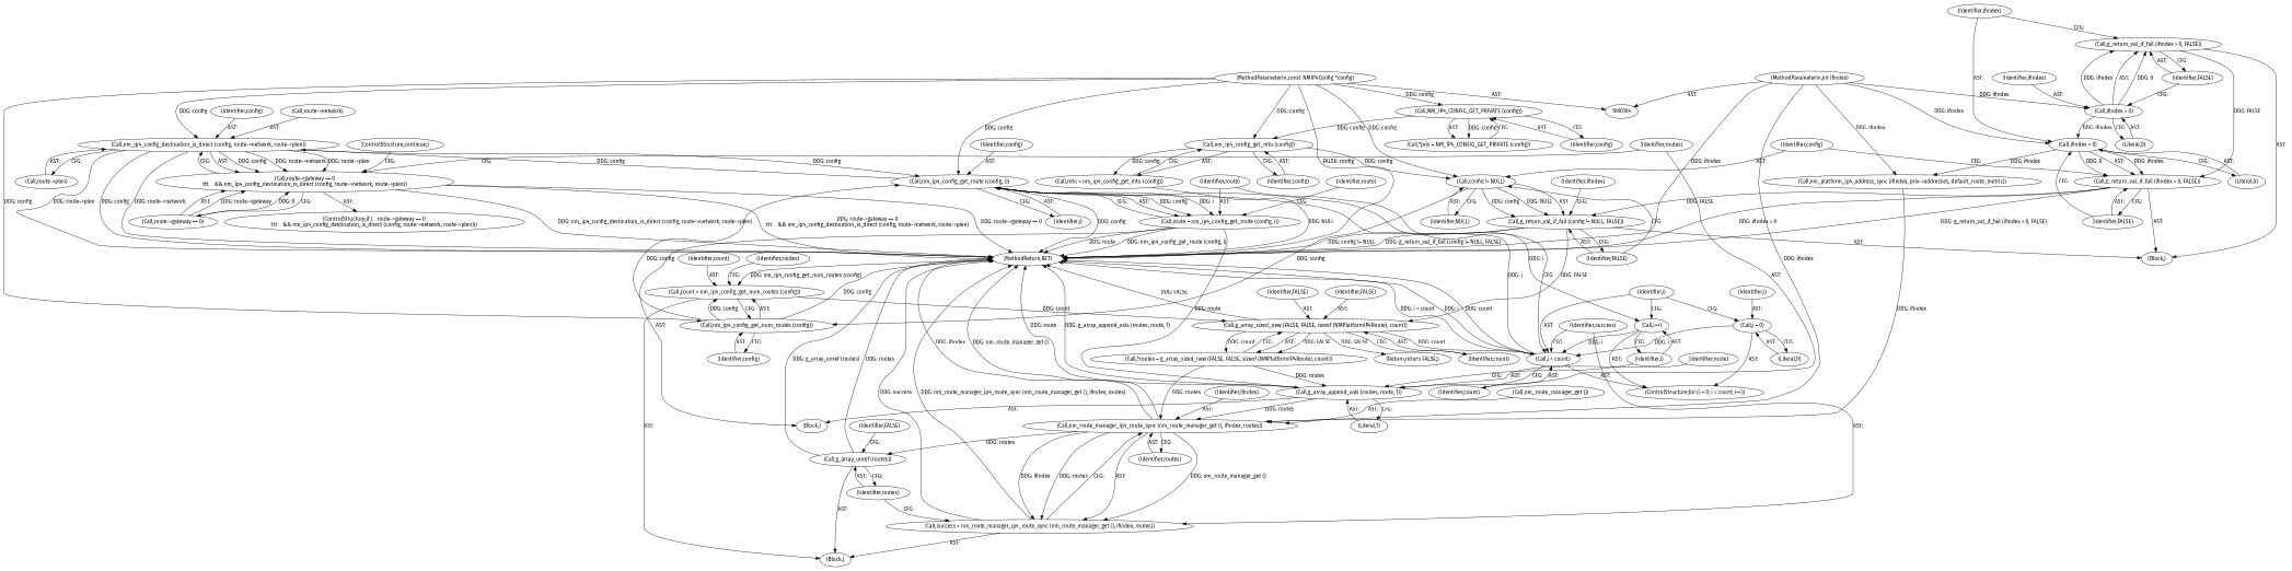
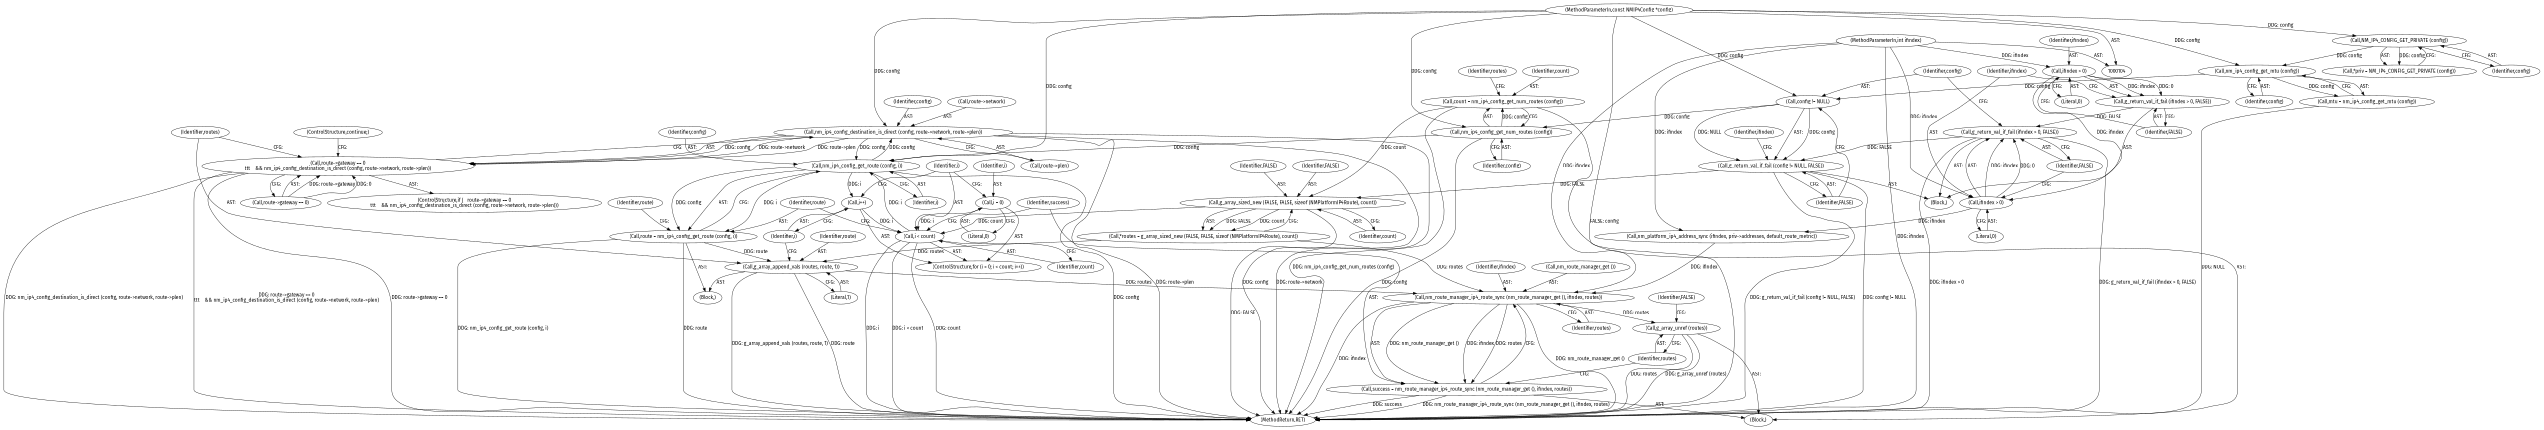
  digraph {
    fontname="Fira Sans"
    node [fontname="Fira Sans"]
    edge [fontname="Fira Sans"]
    n1 [label="(Call,nm_ip4_config_destination_is_direct (config, route->network, route->plen))"]
    n2 [label="(Call,nm_ip4_config_get_route (config, i))"]
    n3 [label="(Call,route->gateway == 0\n\t\t\t    && nm_ip4_config_destination_is_direct (config, route->network, route->plen))"]
    n4 [label="(Call,route->plen)"]
    n5 [label="(MethodReturn,RET)"]
    n6 [label="(Call,i++)"]
    n7 [label="(Call,route = nm_ip4_config_get_route (config, i))"]
    n8 [label="(Identifier,i)"]
    n9 [label="(Call,route->gateway == 0)"]
    n10 [label="(ControlStructure,if (   route->gateway == 0\n\t\t\t    && nm_ip4_config_destination_is_direct (config, route->network, route->plen)))"]
    n11 [label="(Call,i < count)"]
    n12 [label="(ControlStructure,for (i = 0; i < count; i++))"]
    n13 [label="(Identifier,i)"]
    n14 [label="(Call,g_array_append_vals (routes, route, 1))"]
    n15 [label="(Block,)"]
    n16 [label="(MethodParameterIn,const NMIP4Config *config)"]
    n17 [label="(Call,nm_ip4_config_get_num_routes (config))"]
    n18 [label="(Call,config != NULL)"]
    n19 [label="(Call,nm_ip4_config_get_mtu (config))"]
    n20 [label="(Call,NM_IP4_CONFIG_GET_PRIVATE (config))"]
    1000104
    n22 [label="(Call,count = nm_ip4_config_get_num_routes (config))"]
    n23 [label="(Identifier,config)"]
    n24 [label="(Call,g_return_val_if_fail (config != NULL, FALSE))"]
-   n25 [label="(Identifier,NULL)"]
    n26 [label="(Call,mtu = nm_ip4_config_get_mtu (config))"]
    n27 [label="(Identifier,config)"]
    n28 [label="(Call,*priv = NM_IP4_CONFIG_GET_PRIVATE (config))"]
    n29 [label="(Identifier,config)"]
    n30 [label="(Call,g_array_sized_new (FALSE, FALSE, sizeof (NMPlatformIP4Route), count))"]
    n31 [label="(Block,)"]
    n32 [label="(Block,)"]
    n33 [label="(Identifier,FALSE)"]
    n34 [label="(Identifier,count)"]
    n35 [label="(Call,i = 0)"]
    n36 [label="(Literal,0)"]
    n37 [label="(Identifier,count)"]
-   n38 [label="(Return,return FALSE;)"]
    n39 [label="(Call,*routes = g_array_sized_new (FALSE, FALSE, sizeof (NMPlatformIP4Route), count))"]
    n40 [label="(Call,nm_route_manager_ip4_route_sync (nm_route_manager_get (), ifindex, routes))"]
    n41 [label="(Call,g_return_val_if_fail (ifindex > 0, FALSE))"]
    n42 [label="(Identifier,FALSE)"]
    n43 [label="(Call,ifindex > 0)"]
    n44 [label="(Call,nm_platform_ip4_address_sync (ifindex, priv->addresses, default_route_metric))"]
    n45 [label="(Literal,0)"]
    n46 [label="(Call,ifindex > 0)"]
    n47 [label="(Call,g_return_val_if_fail (ifindex > 0, FALSE))"]
    n48 [label="(Literal,0)"]
    n49 [label="(Identifier,FALSE)"]
    n50 [label="(MethodParameterIn,int ifindex)"]
    n51 [label="(Call,success = nm_route_manager_ip4_route_sync (nm_route_manager_get (), ifindex, routes))"]
    n52 [label="(Call,g_array_unref (routes))"]
    n53 [label="(Identifier,routes)"]
    n54 [label="(Literal,1)"]
    n55 [label="(Identifier,routes)"]
    n56 [label="(Identifier,i)"]
    n57 [label="(Identifier,ifindex)"]
    n58 [label="(Identifier,route)"]
    n59 [label="(Identifier,FALSE)"]
    n60 [label="(Identifier,i)"]
    n61 [label="(Identifier,route)"]
    n62 [label="(Identifier,FALSE)"]
    n63 [label="(Identifier,ifindex)"]
    n64 [label="(Identifier,routes)"]
    n65 [label="(Identifier,ifindex)"]
    n66 [label="(Identifier,FALSE)"]
    n67 [label="(Call,nm_route_manager_get ())"]
    n68 [label="(Identifier,config)"]
    n69 [label="(Identifier,ifindex)"]
    n70 [label="(Identifier,route)"]
    n71 [label="(Identifier,config)"]
    n72 [label="(ControlStructure,continue;)"]
    n73 [label="(Identifier,config)"]
    n74 [label="(Call,route->network)"]
    n75 [label="(Identifier,success)"]
    n76 [label="(Identifier,routes)"]
    n77 [label="(Identifier,count)"]
    n1 -> n2 [label="DDG: config"]
    n1 -> n3 [label="AST: "]
    n1 -> n3 [label="DDG: config"]
    n1 -> n3 [label="DDG: route->network"]
    n1 -> n3 [label="DDG: route->plen"]
    n1 -> n4 [label="CFG: "]
    n1 -> n5 [label="DDG: route->plen"]
    n1 -> n5 [label="DDG: config"]
    n1 -> n5 [label="DDG: route->network"]
    n2 -> n1 [label="DDG: config"]
    n2 -> n5 [label="DDG: config"]
    n2 -> n6 [label="DDG: i"]
    n2 -> n7 [label="AST: "]
    n2 -> n7 [label="DDG: config"]
    n2 -> n7 [label="DDG: i"]
    n2 -> n8 [label="CFG: "]
    n3 -> n1 [label="CFG: "]
    n3 -> n5 [label="DDG: nm_ip4_config_destination_is_direct (config, route->network, route->plen)"]
    n3 -> n5 [label="DDG: route->gateway == 0\n\t\t\t    && nm_ip4_config_destination_is_direct (config, route->network, route->plen)"]
    n3 -> n5 [label="DDG: route->gateway == 0"]
    n3 -> n9 [label="CFG: "]
    n3 -> n10 [label="AST: "]
    n4 -> n1 [label="AST: "]
    n6 -> n11 [label="DDG: i"]
    n6 -> n12 [label="AST: "]
    n6 -> n13 [label="CFG: "]
    n7 -> n2 [label="CFG: "]
    n7 -> n5 [label="DDG: route"]
    n7 -> n5 [label="DDG: nm_ip4_config_get_route (config, i)"]
    n7 -> n14 [label="DDG: route"]
    n7 -> n15 [label="AST: "]
    n8 -> n2 [label="AST: "]
    n9 -> n3 [label="AST: "]
    n9 -> n3 [label="DDG: route->gateway"]
    n9 -> n3 [label="DDG: 0"]
    n11 -> n2 [label="DDG: i"]
    n11 -> n5 [label="DDG: count"]
    n11 -> n5 [label="DDG: i"]
    n11 -> n5 [label="DDG: i < count"]
    n11 -> n12 [label="AST: "]
    n11 -> n34 [label="CFG: "]
    n13 -> n6 [label="AST: "]
    n13 -> n14 [label="CFG: "]
    n14 -> n5 [label="DDG: g_array_append_vals (routes, route, 1)"]
    n14 -> n5 [label="DDG: route"]
    n14 -> n15 [label="AST: "]
    n14 -> n40 [label="DDG: routes"]
    n14 -> n54 [label="CFG: "]
    n16 -> n1 [label="DDG: config"]
    n16 -> n2 [label="DDG: config"]
    n16 -> n5 [label="FALSE: config"]
    n16 -> n17 [label="DDG: config"]
    n16 -> n18 [label="DDG: config"]
    n16 -> n19 [label="DDG: config"]
    n16 -> n20 [label="DDG: config"]
    n16 -> 1000104 [label="AST: "]
    n17 -> n2 [label="DDG: config"]
    n17 -> n5 [label="DDG: config"]
    n17 -> n22 [label="AST: "]
    n17 -> n22 [label="DDG: config"]
    n17 -> n23 [label="CFG: "]
    n18 -> n17 [label="DDG: config"]
    n18 -> n24 [label="AST: "]
    n18 -> n24 [label="DDG: config"]
    n18 -> n24 [label="DDG: NULL"]
-   n18 -> n25 [label="CFG: "]
    n19 -> n18 [label="DDG: config"]
    n19 -> n26 [label="AST: "]
    n19 -> n26 [label="DDG: config"]
    n19 -> n27 [label="CFG: "]
    n20 -> n19 [label="DDG: config"]
    n20 -> n28 [label="AST: "]
    n20 -> n28 [label="DDG: config"]
    n20 -> n29 [label="CFG: "]
-   n5 -> n22 [label="DDG: nm_ip4_config_get_num_routes (config)"]
+   n22 -> n5 [label="DDG: nm_ip4_config_get_num_routes (config)"]
    n22 -> n17 [label="CFG: "]
    n22 -> n30 [label="DDG: count"]
    n22 -> n31 [label="AST: "]
    n23 -> n17 [label="AST: "]
    n24 -> n5 [label="DDG: g_return_val_if_fail (config != NULL, FALSE)"]
    n24 -> n5 [label="DDG: config != NULL"]
    n24 -> n30 [label="DDG: FALSE"]
    n24 -> n32 [label="AST: "]
    n24 -> n33 [label="CFG: "]
-   n25 -> n18 [label="AST: "]
    n26 -> n5 [label="DDG: NULL"]
    n26 -> n19 [label="CFG: "]
    n27 -> n19 [label="AST: "]
    n28 -> n20 [label="CFG: "]
    n29 -> n20 [label="AST: "]
    n30 -> n5 [label="DDG: FALSE"]
    n30 -> n11 [label="DDG: count"]
    n30 -> n37 [label="CFG: "]
-   n30 -> n38 [label="DDG: FALSE"]
    n30 -> n39 [label="AST: "]
    n30 -> n39 [label="DDG: FALSE"]
    n30 -> n39 [label="DDG: count"]
    n33 -> n18 [label="CFG: "]
    n33 -> n24 [label="AST: "]
    n34 -> n11 [label="AST: "]
    n35 -> n11 [label="DDG: i"]
    n35 -> n12 [label="AST: "]
    n35 -> n36 [label="CFG: "]
    n36 -> n35 [label="AST: "]
    n37 -> n30 [label="AST: "]
    n39 -> n14 [label="DDG: routes"]
    n39 -> n30 [label="CFG: "]
    n39 -> n40 [label="DDG: routes"]
    n40 -> n5 [label="DDG: ifindex"]
    n40 -> n5 [label="DDG: nm_route_manager_get ()"]
    n40 -> n51 [label="AST: "]
    n40 -> n51 [label="DDG: nm_route_manager_get ()"]
    n40 -> n51 [label="DDG: ifindex"]
    n40 -> n51 [label="DDG: routes"]
    n40 -> n52 [label="DDG: routes"]
    n40 -> n53 [label="CFG: "]
    n41 -> n5 [label="DDG: ifindex > 0"]
    n41 -> n5 [label="DDG: g_return_val_if_fail (ifindex > 0, FALSE)"]
    n41 -> n24 [label="DDG: FALSE"]
    n41 -> n32 [label="AST: "]
    n41 -> n42 [label="CFG: "]
    n42 -> n41 [label="AST: "]
    n42 -> n43 [label="CFG: "]
    n43 -> n41 [label="AST: "]
    n43 -> n41 [label="DDG: ifindex"]
    n43 -> n41 [label="DDG: 0"]
    n43 -> n44 [label="DDG: ifindex"]
    n43 -> n45 [label="CFG: "]
    n44 -> n40 [label="DDG: ifindex"]
    n45 -> n43 [label="AST: "]
    n46 -> n43 [label="DDG: ifindex"]
    n46 -> n47 [label="AST: "]
    n46 -> n47 [label="DDG: ifindex"]
    n46 -> n47 [label="DDG: 0"]
    n46 -> n48 [label="CFG: "]
    n47 -> n32 [label="AST: "]
    n47 -> n41 [label="DDG: FALSE"]
    n47 -> n49 [label="CFG: "]
    n48 -> n46 [label="AST: "]
    n49 -> n46 [label="CFG: "]
    n49 -> n47 [label="AST: "]
    n50 -> n5 [label="DDG: ifindex"]
    n50 -> 1000104 [label="AST: "]
    n50 -> n40 [label="DDG: ifindex"]
    n50 -> n43 [label="DDG: ifindex"]
    n50 -> n44 [label="DDG: ifindex"]
    n50 -> n46 [label="DDG: ifindex"]
    n51 -> n5 [label="DDG: success"]
    n51 -> n5 [label="DDG: nm_route_manager_ip4_route_sync (nm_route_manager_get (), ifindex, routes)"]
    n51 -> n31 [label="AST: "]
    n51 -> n40 [label="CFG: "]
    n52 -> n5 [label="DDG: routes"]
    n52 -> n5 [label="DDG: g_array_unref (routes)"]
    n52 -> n31 [label="AST: "]
    n52 -> n55 [label="CFG: "]
    n53 -> n40 [label="AST: "]
    n54 -> n14 [label="AST: "]
    n55 -> n51 [label="CFG: "]
    n55 -> n52 [label="AST: "]
    n56 -> n6 [label="CFG: "]
    n56 -> n11 [label="AST: "]
    n56 -> n35 [label="CFG: "]
    n57 -> n24 [label="CFG: "]
    n58 -> n7 [label="CFG: "]
    n59 -> n30 [label="AST: "]
    n60 -> n35 [label="AST: "]
    n61 -> n7 [label="AST: "]
    n61 -> n11 [label="CFG: "]
    n62 -> n52 [label="CFG: "]
    n63 -> n40 [label="AST: "]
    n64 -> n22 [label="CFG: "]
    n65 -> n46 [label="AST: "]
    n66 -> n30 [label="AST: "]
    n67 -> n40 [label="AST: "]
    n68 -> n18 [label="AST: "]
    n68 -> n41 [label="CFG: "]
    n69 -> n43 [label="AST: "]
    n69 -> n47 [label="CFG: "]
    n70 -> n14 [label="AST: "]
    n71 -> n2 [label="AST: "]
    n72 -> n3 [label="CFG: "]
    n73 -> n1 [label="AST: "]
    n74 -> n1 [label="AST: "]
    n75 -> n11 [label="CFG: "]
    n75 -> n51 [label="AST: "]
    n76 -> n3 [label="CFG: "]
    n76 -> n14 [label="AST: "]
    n77 -> n22 [label="AST: "]
  }
